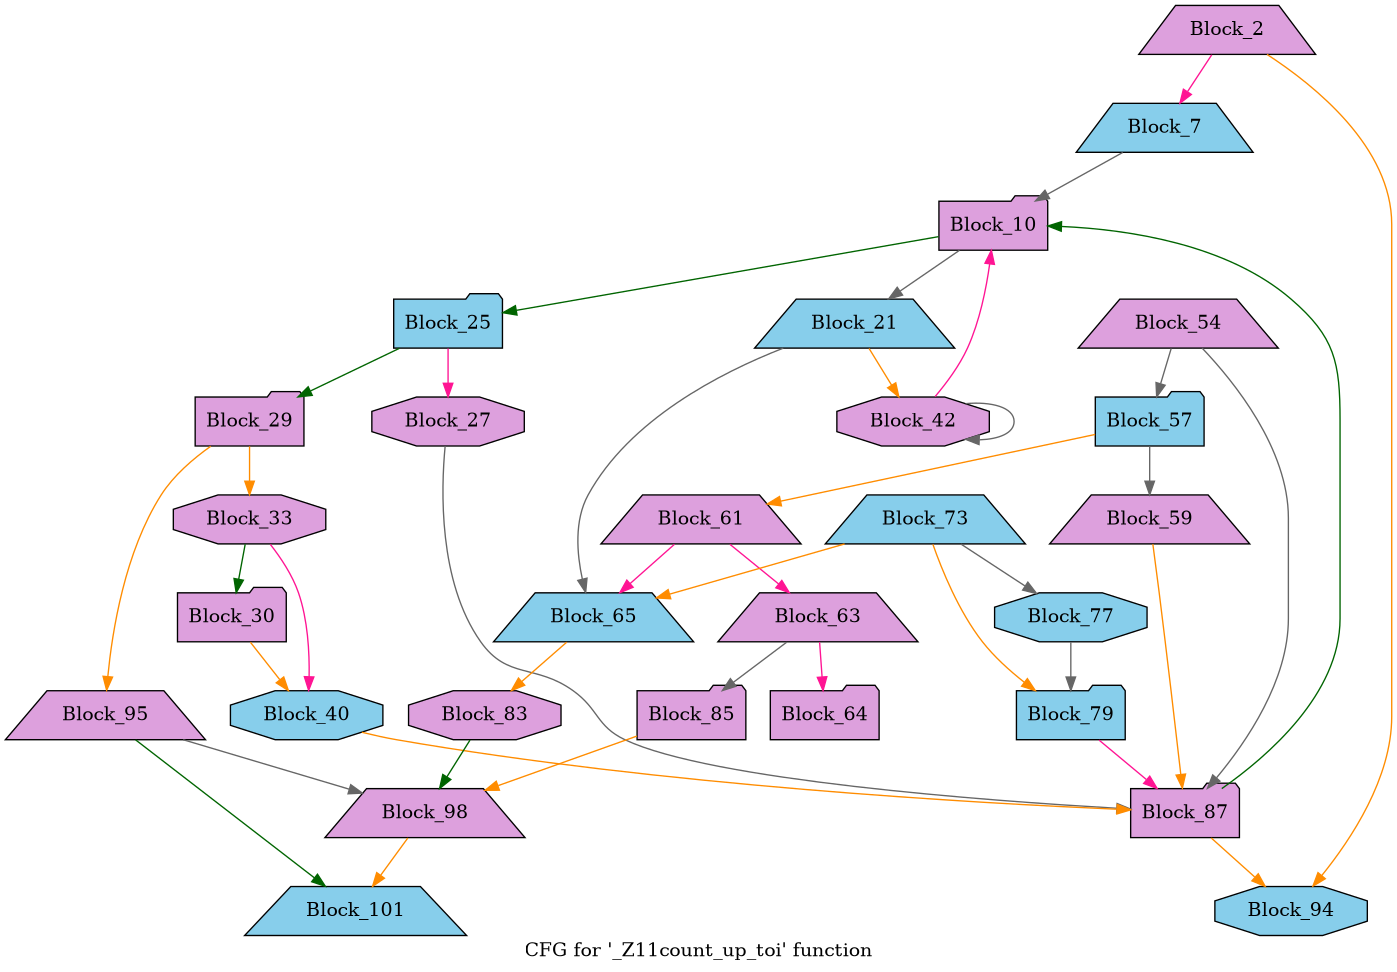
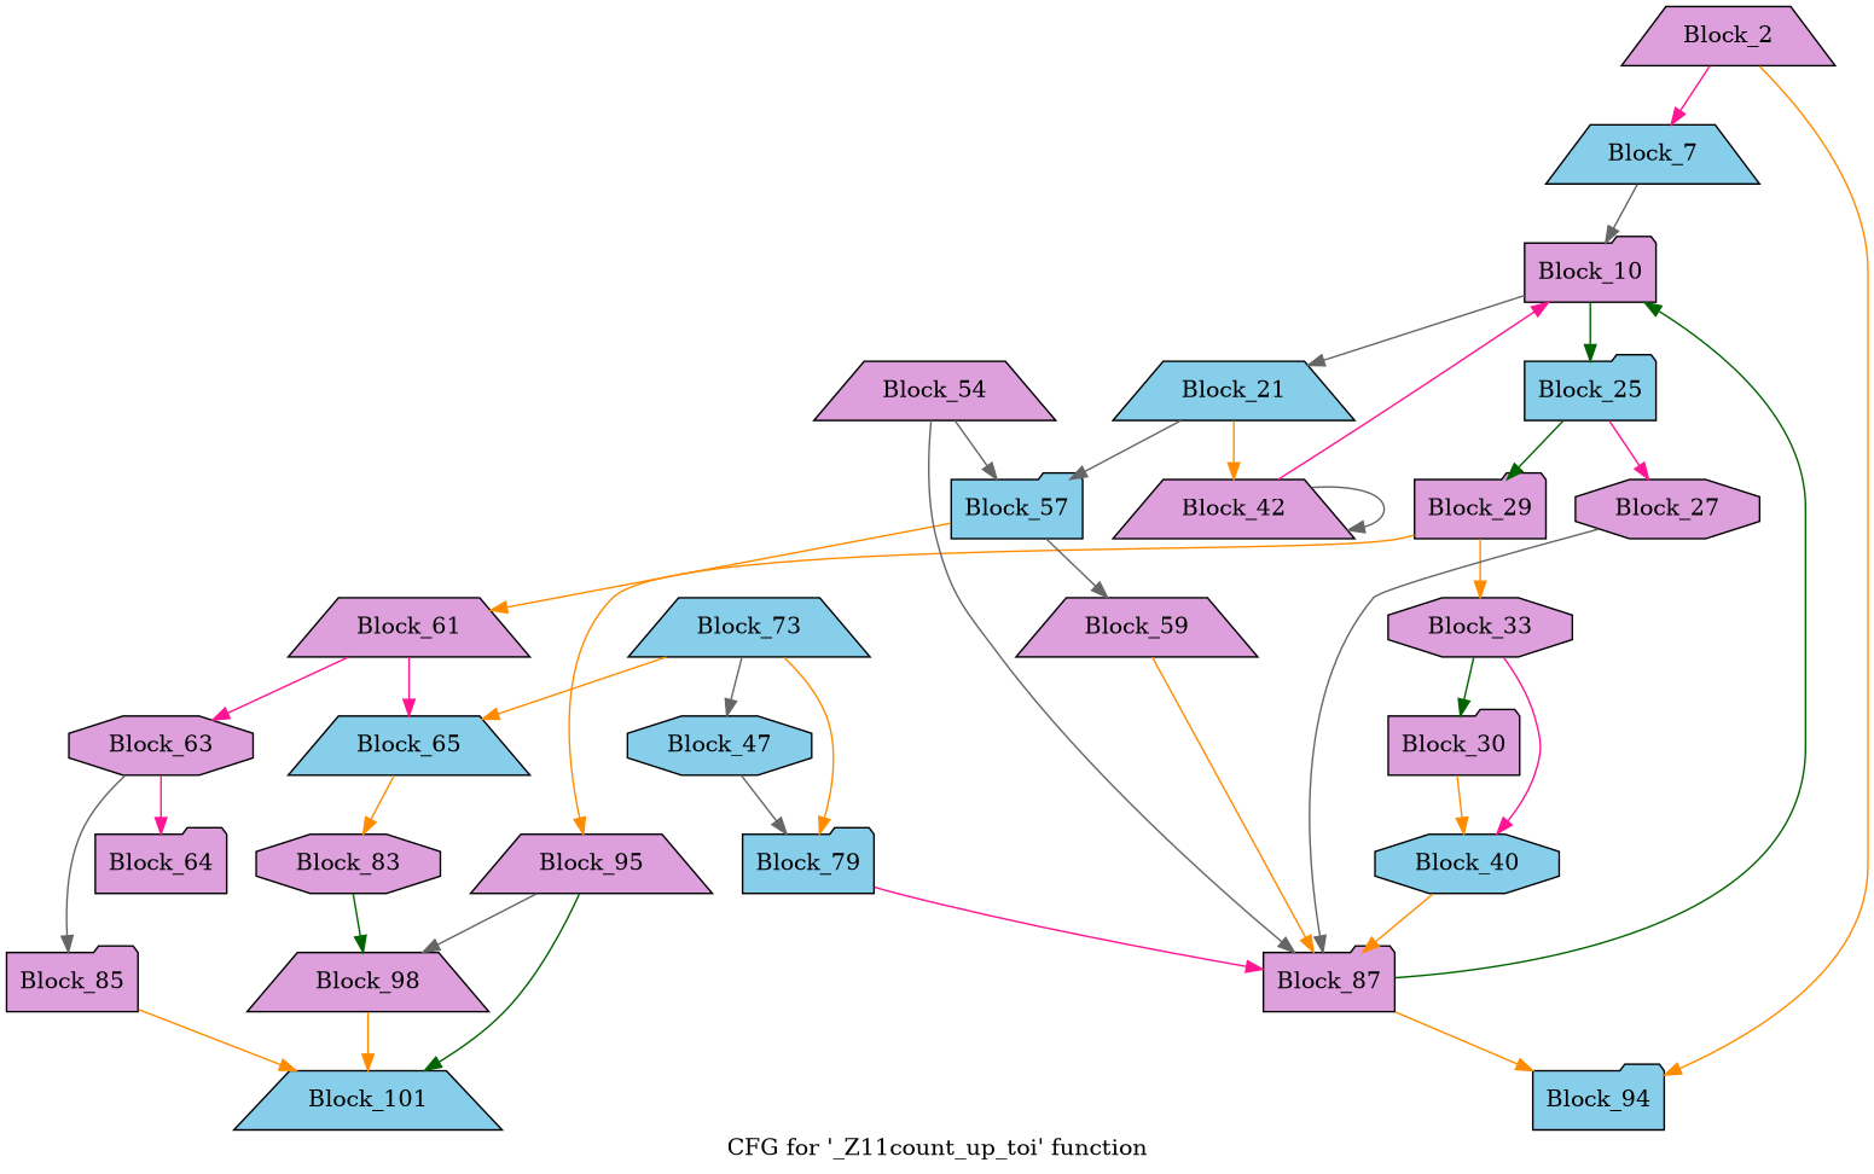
  digraph {
    label="CFG for '_Z11count_up_toi' function"
    node [fillcolor=plum shape=trapezium style=filled]
    edge [color=darkorange]
    n1 [label=Block_2]
    n2 [fillcolor=skyblue label=Block_7]
-   n3 [fillcolor=skyblue label=Block_94 shape=octagon]
+   n3 [fillcolor=skyblue label=Block_94 shape=folder]
    n4 [label=Block_10 shape=folder]
    n5 [fillcolor=skyblue label=Block_25 shape=folder]
    n6 [fillcolor=skyblue label=Block_21]
    n7 [label=Block_29 shape=folder]
    n8 [label=Block_27 shape=octagon]
    n9 [fillcolor=skyblue label=Block_57 shape=folder]
-   n10 [label=Block_42 shape=octagon]
+   n10 [label=Block_42]
    n11 [label=Block_33 shape=octagon]
    n12 [label=Block_95]
    n13 [label=Block_87 shape=folder]
    n14 [label=Block_61]
    n15 [label=Block_59]
-   n16 [label=Block_63]
+   n16 [label=Block_63 shape=octagon]
    n17 [fillcolor=skyblue label=Block_65]
    n18 [label=Block_54]
    n19 [fillcolor=skyblue label=Block_40 shape=octagon]
    n20 [label=Block_30 shape=folder]
    n21 [label=Block_98]
    n22 [fillcolor=skyblue label=Block_101]
    n23 [label=Block_64 shape=folder]
    n24 [label=Block_85 shape=folder]
    n25 [label=Block_83 shape=octagon]
    n26 [fillcolor=skyblue label=Block_73]
-   n27 [fillcolor=skyblue label=Block_77 shape=octagon]
+   n27 [fillcolor=skyblue label=Block_47 shape=octagon]
    n28 [fillcolor=skyblue label=Block_79 shape=folder]
    n1 -> n2 [color=deeppink tailport=s0]
    n1 -> n3 [tailport=s1]
    n2 -> n4 [color=gray40]
    n4 -> n5 [color=darkgreen tailport=s0]
    n4 -> n6 [color=gray40 tailport=s1]
    n5 -> n7 [color=darkgreen tailport=s0]
    n5 -> n8 [color=deeppink tailport=s1]
-   n6 -> n17 [color=gray40 tailport=s0]
+   n6 -> n9 [color=gray40 tailport=s0]
    n6 -> n10 [tailport=s1]
    n7 -> n11
    n7 -> n12
    n8 -> n13 [color=gray40]
    n9 -> n14 [tailport=s0]
    n9 -> n15 [color=gray40 tailport=s1]
    n10 -> n4 [color=deeppink tailport=s0]
    n10 -> n10 [color=gray40 tailport=s1]
    n11 -> n19 [color=deeppink tailport=s0]
    n11 -> n20 [color=darkgreen tailport=s1]
    n12 -> n21 [color=gray40 tailport=s1]
    n12 -> n22 [color=darkgreen tailport=s0]
    n13 -> n3 [tailport=s0]
    n13 -> n4 [color=darkgreen tailport=s1]
    n14 -> n16 [color=deeppink tailport=s0]
    n14 -> n17 [color=deeppink tailport=s1]
    n15 -> n13
    n16 -> n23 [color=deeppink]
    n16 -> n24 [color=gray40]
    n17 -> n25
    n18 -> n9 [color=gray40 tailport=s1]
    n18 -> n13 [color=gray40 tailport=s0]
    n19 -> n13
    n20 -> n19
    n21 -> n22
-   n24 -> n21
+   n24 -> n22
    n25 -> n21 [color=darkgreen]
    n26 -> n17
    n26 -> n27 [color=gray40 tailport=s0]
    n26 -> n28 [tailport=s1]
    n27 -> n28 [color=gray40]
    n28 -> n13 [color=deeppink]
  }
